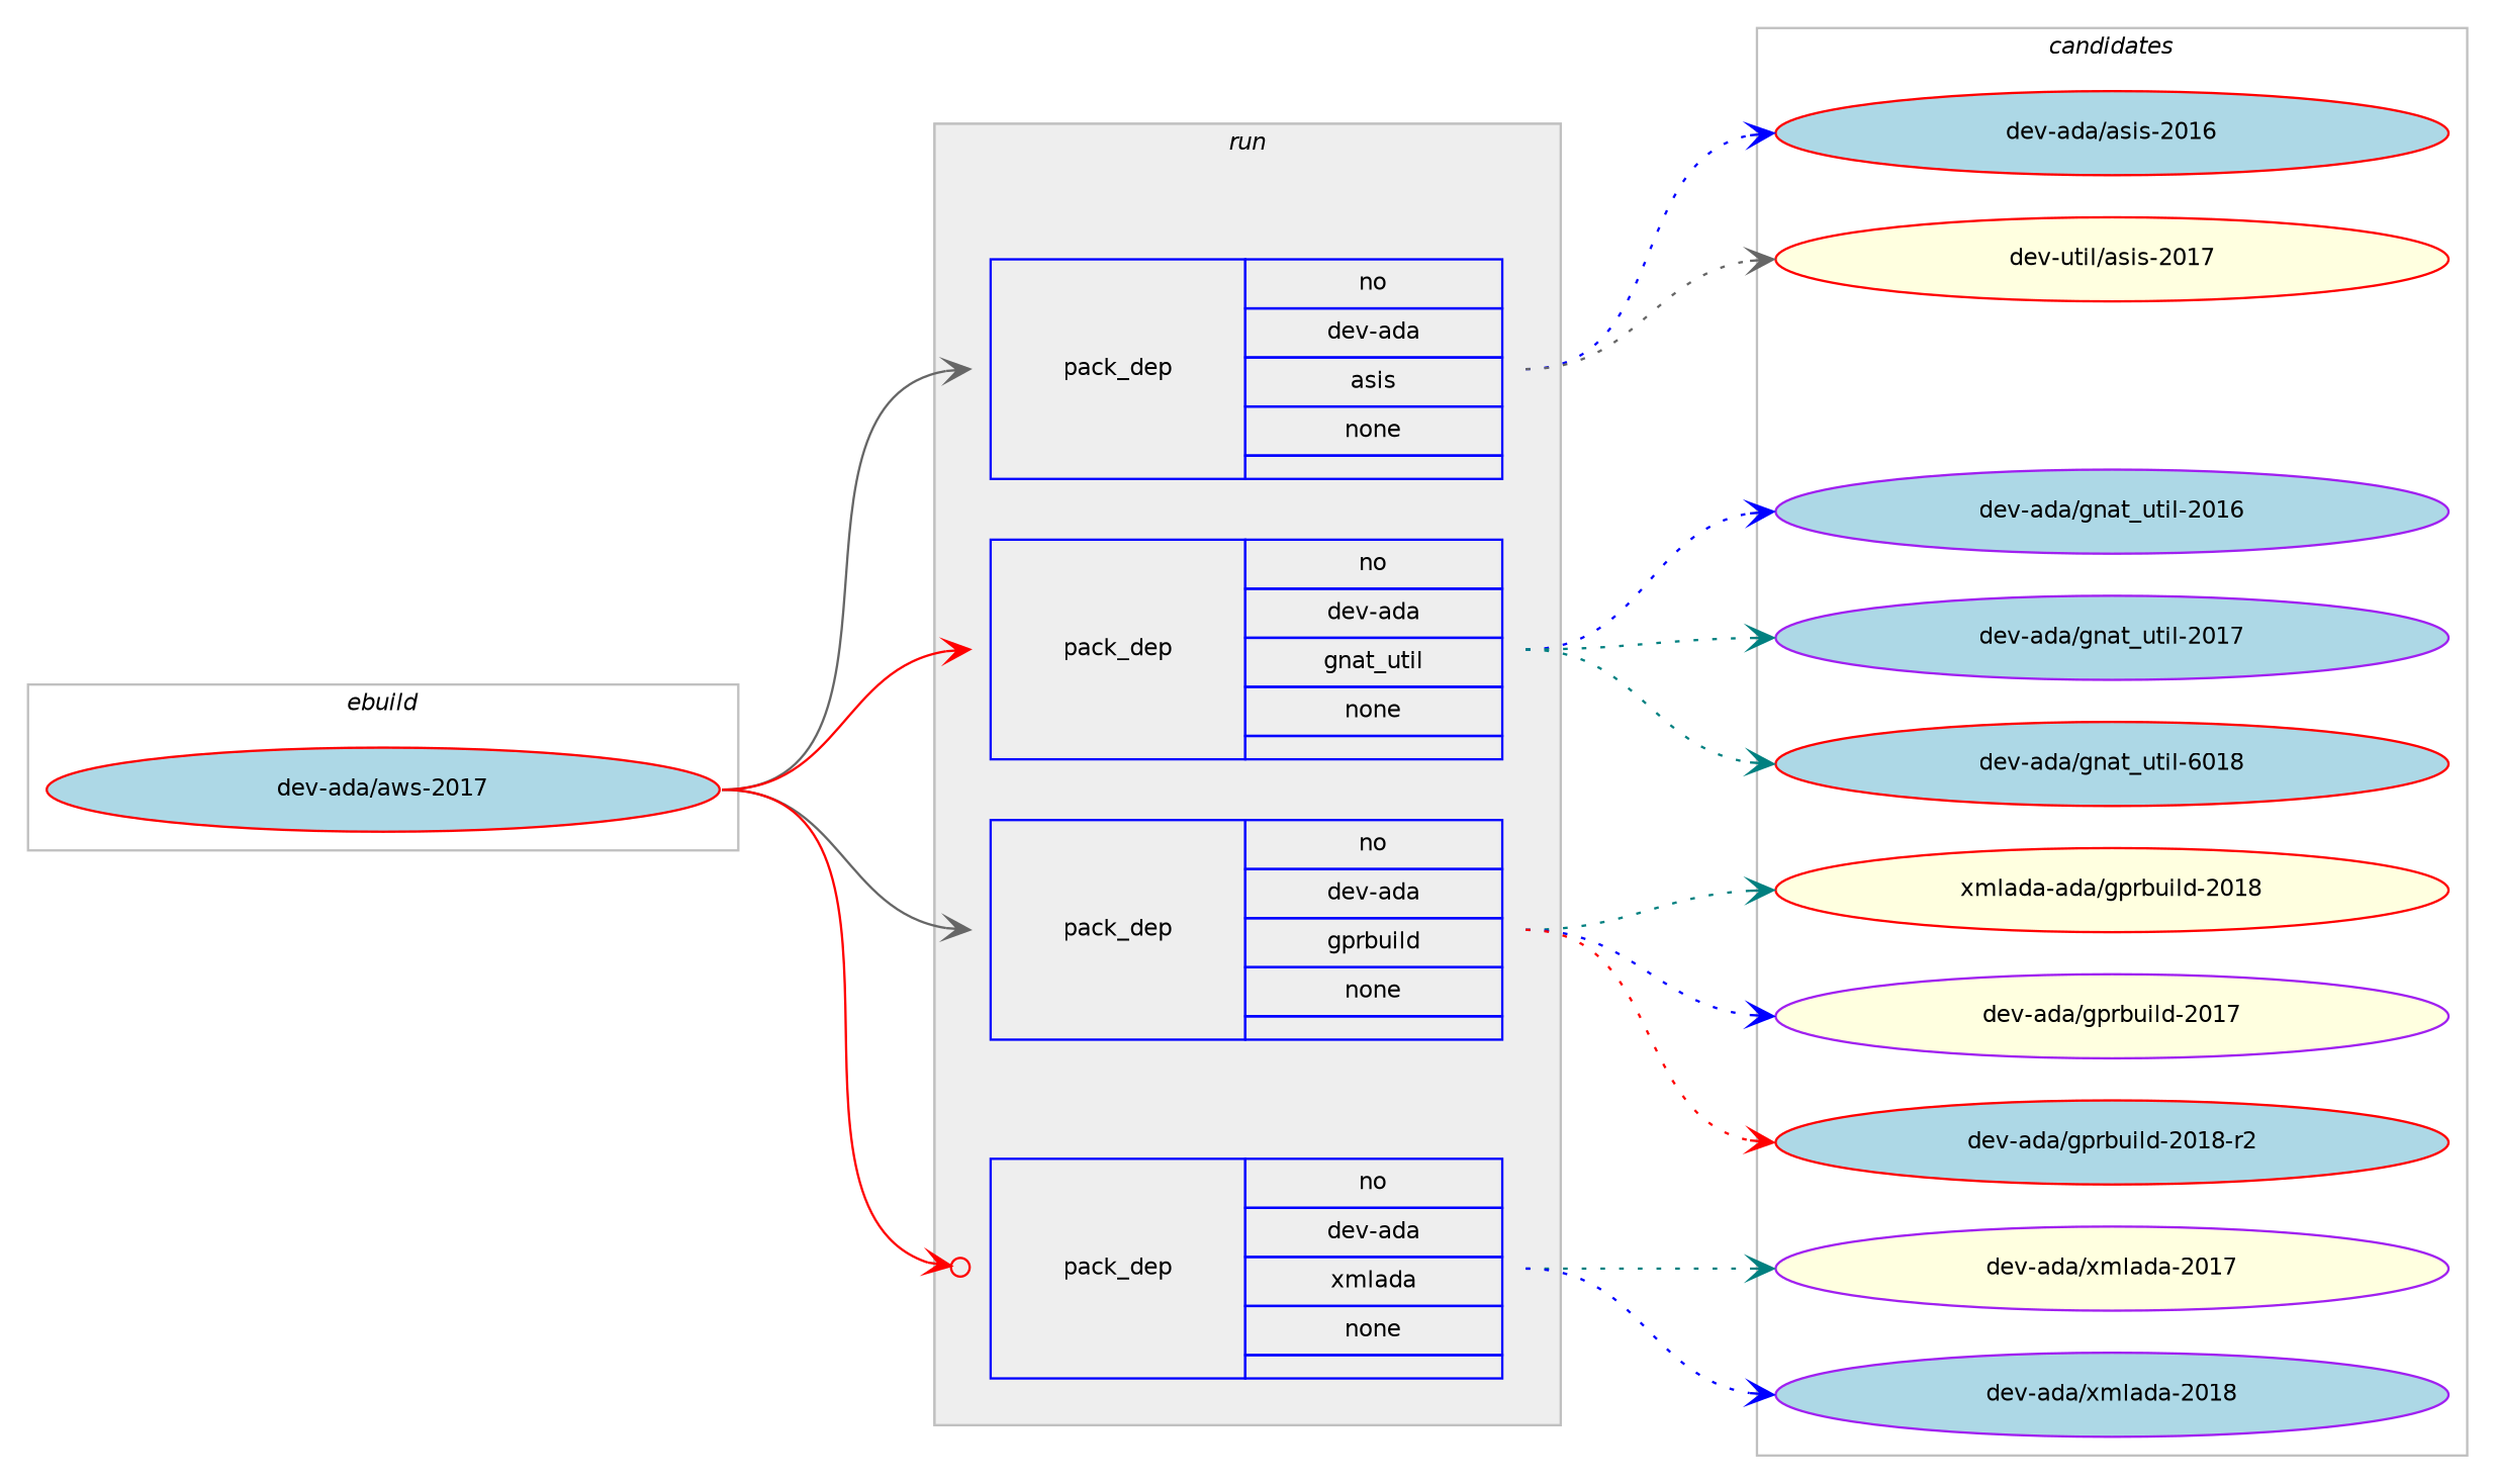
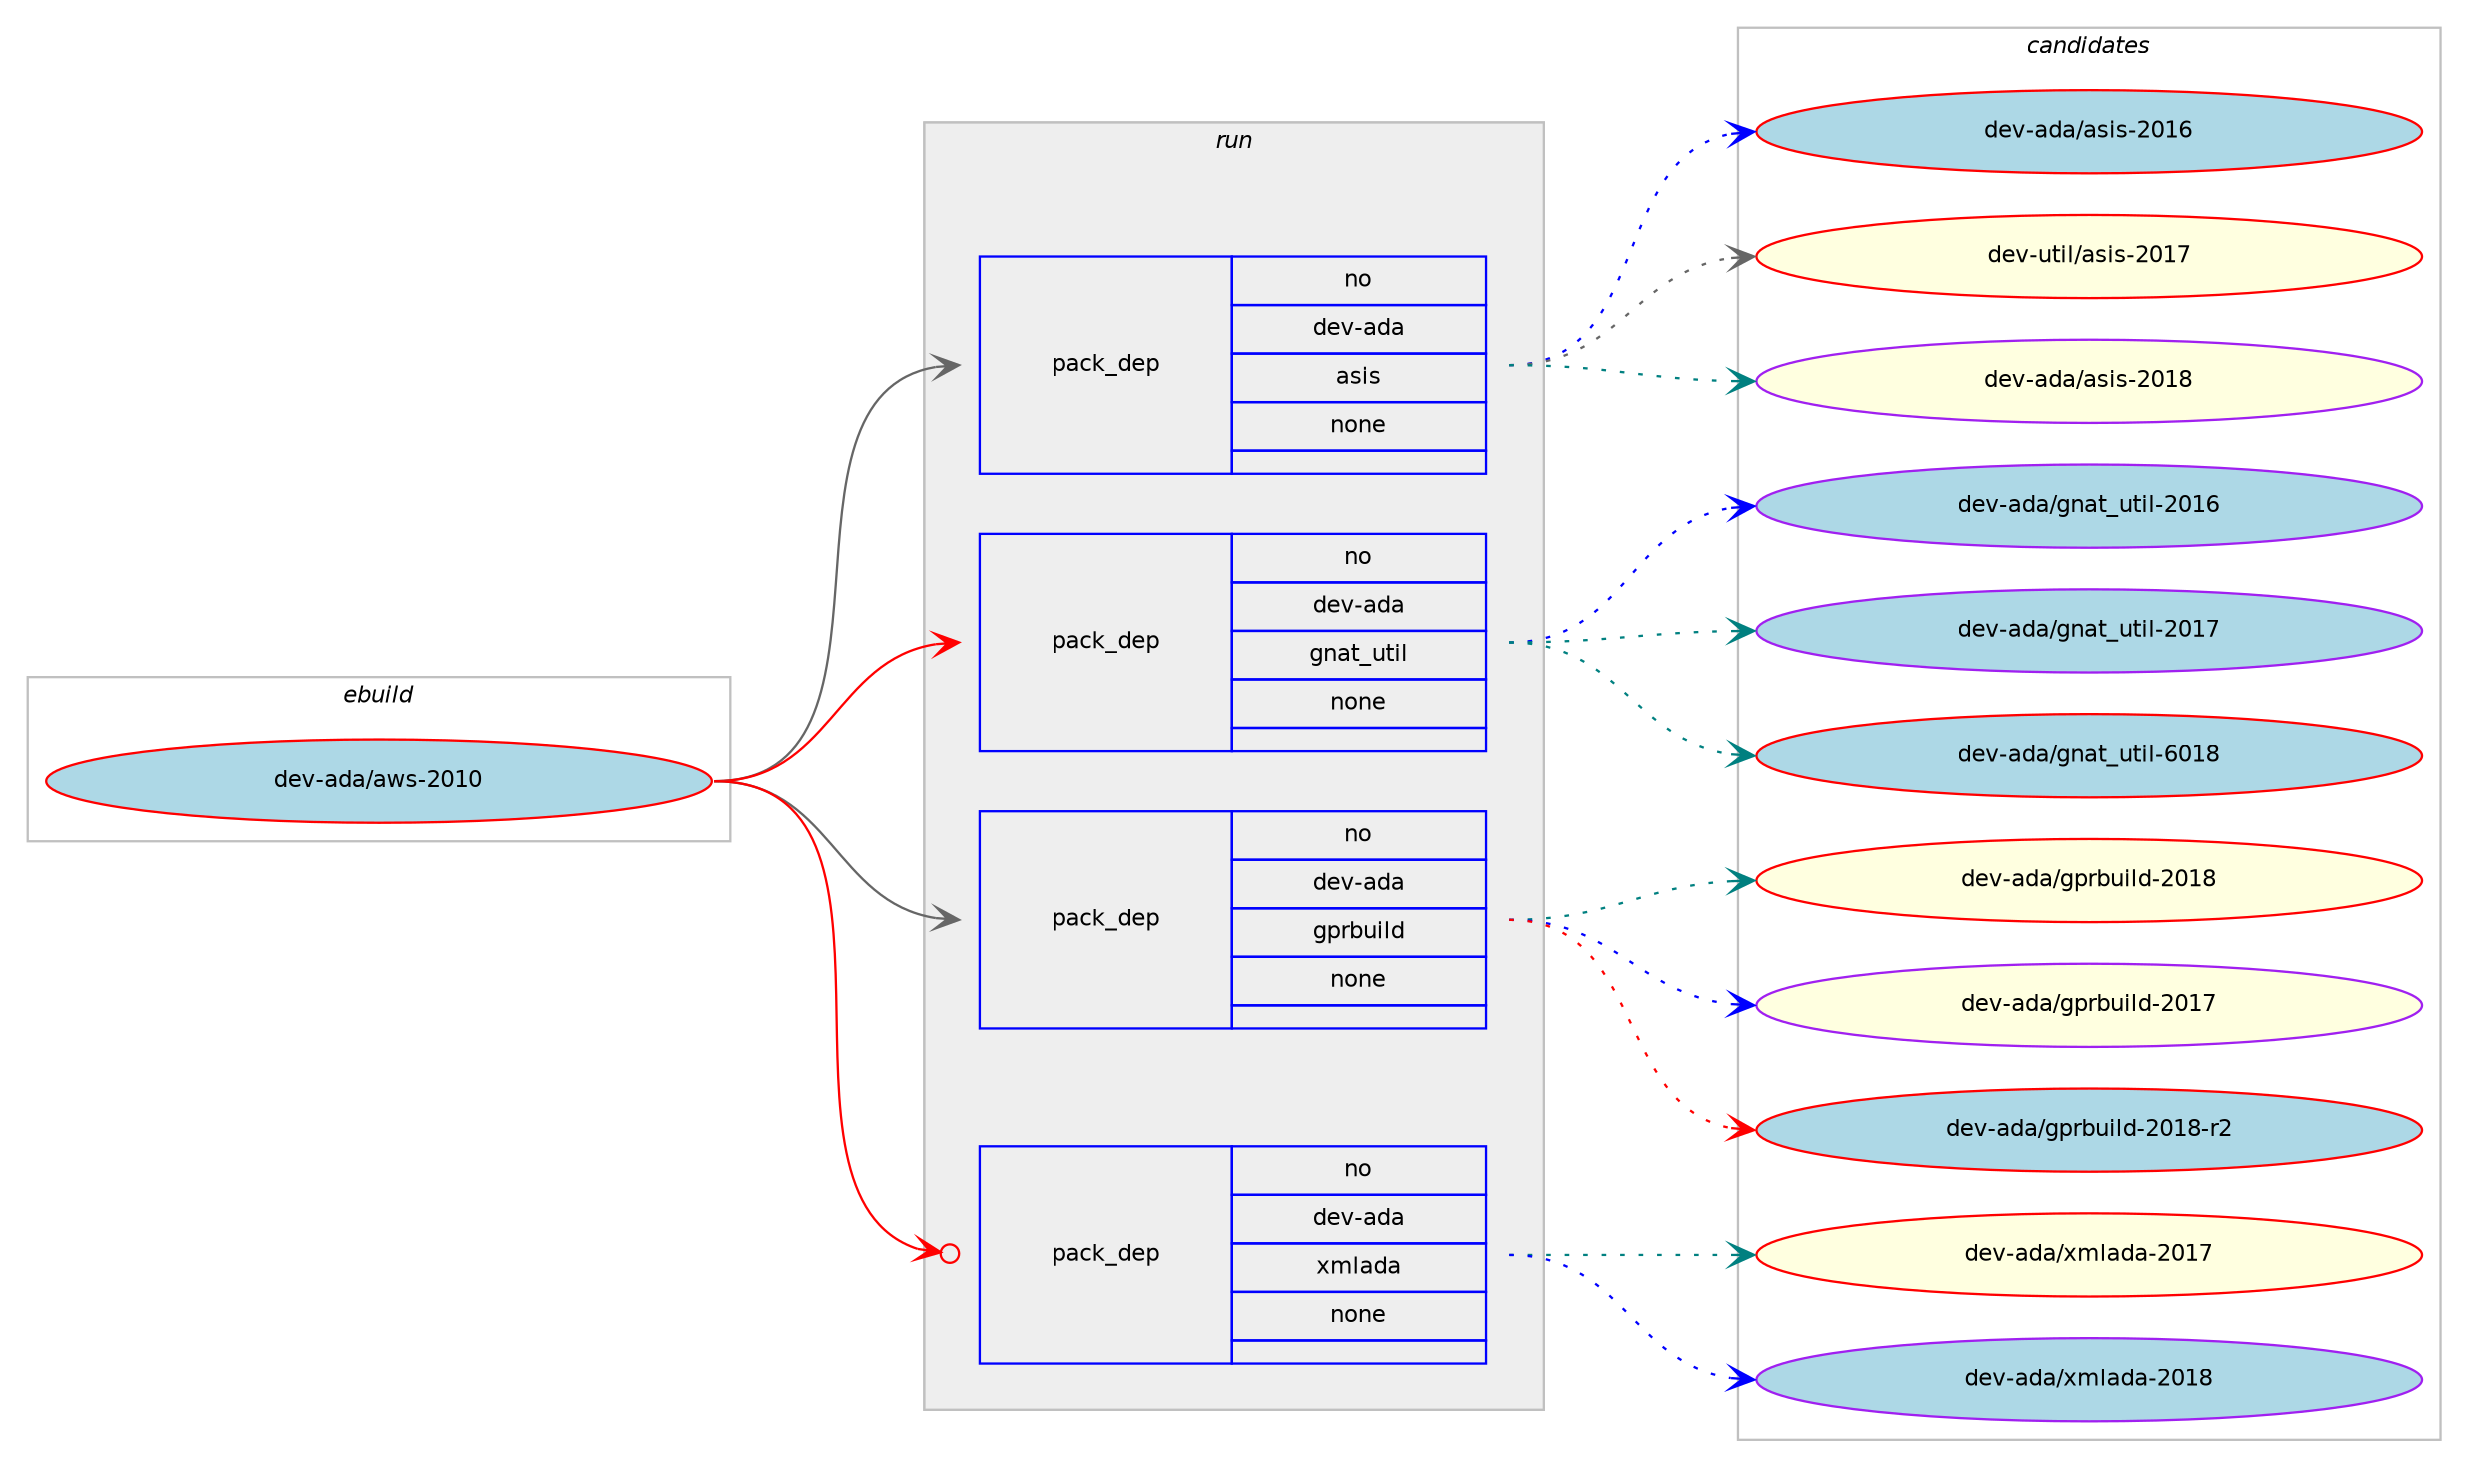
  digraph {
    compound=true
    concentrate=true
    fontname=Helvetica
    fontsize=10
    newrank=true
    rankdir=LR
    ranksep=1.5
    node [color=red fillcolor=lightblue fontname=Helvetica fontsize=10 style=filled]
    edge [arrowhead=vee color=teal headport=w style=dotted tailport=e weight=100]
-   n1 [label="dev-ada/aws-2017" width=4]
+   n1 [label="dev-ada/aws-2010" width=4]
    n2 [color=blue label=<<TABLE BORDER="0" CELLBORDER="1" CELLSPACING="0" CELLPADDING="4" WIDTH="220"><TR><TD ROWSPAN="6" CELLPADDING="30">pack_dep</TD></TR><TR><TD WIDTH="110">no</TD></TR><TR><TD>dev-ada</TD></TR><TR><TD>asis</TD></TR><TR><TD>none</TD></TR><TR><TD></TD></TR></TABLE>> shape=none fillcolor="" style=""]
    n3 [color=blue label=<<TABLE BORDER="0" CELLBORDER="1" CELLSPACING="0" CELLPADDING="4" WIDTH="220"><TR><TD ROWSPAN="6" CELLPADDING="30">pack_dep</TD></TR><TR><TD WIDTH="110">no</TD></TR><TR><TD>dev-ada</TD></TR><TR><TD>gnat_util</TD></TR><TR><TD>none</TD></TR><TR><TD></TD></TR></TABLE>> shape=none fillcolor="" style=""]
    n4 [color=blue label=<<TABLE BORDER="0" CELLBORDER="1" CELLSPACING="0" CELLPADDING="4" WIDTH="220"><TR><TD ROWSPAN="6" CELLPADDING="30">pack_dep</TD></TR><TR><TD WIDTH="110">no</TD></TR><TR><TD>dev-ada</TD></TR><TR><TD>gprbuild</TD></TR><TR><TD>none</TD></TR><TR><TD></TD></TR></TABLE>> shape=none fillcolor="" style=""]
    n5 [color=blue label=<<TABLE BORDER="0" CELLBORDER="1" CELLSPACING="0" CELLPADDING="4" WIDTH="220"><TR><TD ROWSPAN="6" CELLPADDING="30">pack_dep</TD></TR><TR><TD WIDTH="110">no</TD></TR><TR><TD>dev-ada</TD></TR><TR><TD>xmlada</TD></TR><TR><TD>none</TD></TR><TR><TD></TD></TR></TABLE>> shape=none fillcolor="" style=""]
    n6 [label="dev-ada/asis-2016" width=4]
    n7 [fillcolor=lightyellow label="dev-util/asis-2017" width=4]
+   n8 [color=purple fillcolor=lightyellow label="dev-ada/asis-2018" width=4]
    n9 [color=purple label="dev-ada/gnat_util-2016" width=4]
    n10 [color=purple label="dev-ada/gnat_util-2017" width=4]
    n11 [label="dev-ada/gnat_util-6018" width=4]
-   n12 [fillcolor=lightyellow label="xmlada-ada/gprbuild-2018" width=4]
+   n12 [fillcolor=lightyellow label="dev-ada/gprbuild-2018" width=4]
    n13 [color=purple fillcolor=lightyellow label="dev-ada/gprbuild-2017" width=4]
    n14 [label="dev-ada/gprbuild-2018-r2" width=4]
-   n15 [color=purple fillcolor=lightyellow label="dev-ada/xmlada-2017" width=4]
+   n15 [fillcolor=lightyellow label="dev-ada/xmlada-2017" width=4]
    n16 [color=purple label="dev-ada/xmlada-2018" width=4]
    subgraph cluster_1 {
      color=gray
      label=<<i>ebuild</i>>
      rank=same
      n1
    }
    subgraph cluster_2 {
      color=gray
      label=<<i>dependencies</i>>
      subgraph cluster_3 {
        color=gray
        fillcolor="#eeeeee"
        label=<<i>compile</i>>
        style=filled
        subgraph sub_4 {
          color=gray
          fillcolor="#eeeeee"
          label=<<i>compile</i>>
          style=filled
          n2
        }
        subgraph sub_5 {
          color=gray
          fillcolor="#eeeeee"
          label=<<i>compile</i>>
          style=filled
          n3
        }
        subgraph sub_6 {
          color=gray
          fillcolor="#eeeeee"
          label=<<i>compile</i>>
          style=filled
          n4
        }
      }
      subgraph cluster_7 {
        color=gray
        fillcolor="#eeeeee"
        label=<<i>compile and run</i>>
        style=filled
        subgraph sub_8 {
          color=gray
          fillcolor="#eeeeee"
          label=<<i>compile and run</i>>
          style=filled
          n5
        }
      }
      subgraph cluster_9 {
        color=gray
        fillcolor="#eeeeee"
        label=<<i>run</i>>
        style=filled
      }
    }
    subgraph cluster_10 {
      color=gray
      label=<<i>candidates</i>>
      rank=same
      subgraph sub_11 {
        color=black
        label=<<i>candidates</i>>
        nodesep=1
        rank=same
        n6
        n7
+       n8
      }
      subgraph sub_12 {
        color=black
        label=<<i>candidates</i>>
        nodesep=1
        rank=same
        n9
        n10
        n11
      }
      subgraph sub_13 {
        color=black
        label=<<i>candidates</i>>
        nodesep=1
        rank=same
        n12
        n13
        n14
      }
      subgraph sub_14 {
        color=black
        label=<<i>candidates</i>>
        nodesep=1
        rank=same
        n15
        n16
      }
    }
    n1 -> n2 [color=gray40 style=solid weight=20]
    n1 -> n3 [color=red style=solid weight=20]
    n1 -> n4 [color=gray40 style=solid weight=20]
    n1 -> n5 [arrowhead=odotvee color=red style=solid weight=20]
    n2 -> n6 [color=blue]
    n2 -> n7 [color=gray40]
+   n2 -> n8
    n3 -> n9 [color=blue]
    n3 -> n10
    n3 -> n11
    n4 -> n12
    n4 -> n13 [color=blue]
    n4 -> n14 [color=red]
    n5 -> n15
    n5 -> n16 [color=blue]
  }
